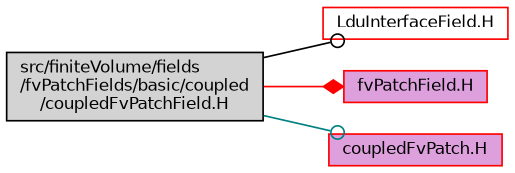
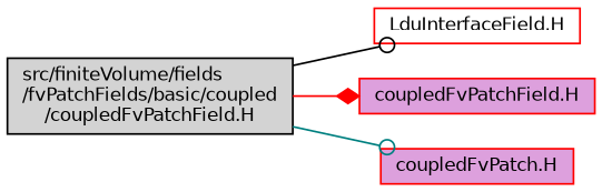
  digraph {
    rankdir=LR
    node [color=red fillcolor=plum fontname=Helvetica fontsize=10 shape=record style=filled]
    edge [fontname=Helvetica fontsize=10 labelfontname=Helvetica labelfontsize=10 style=solid arrowhead=odot]
    n1 [color=black fillcolor=lightgrey fontcolor=black height=0.2 label="src/finiteVolume/fields\l/fvPatchFields/basic/coupled\l/coupledFvPatchField.H" width=0.4]
    n2 [height=0.2 label="LduInterfaceField.H" width=0.4 fillcolor=white]
-   n3 [height=0.2 label="fvPatchField.H" width=0.4]
+   n3 [height=0.2 label="coupledFvPatchField.H" width=0.4]
    n4 [height=0.2 label="coupledFvPatch.H" width=0.4]
    n1 -> n2 [color=black]
    n1 -> n3 [color=red arrowhead=diamond]
    n1 -> n4 [color=teal]
  }
